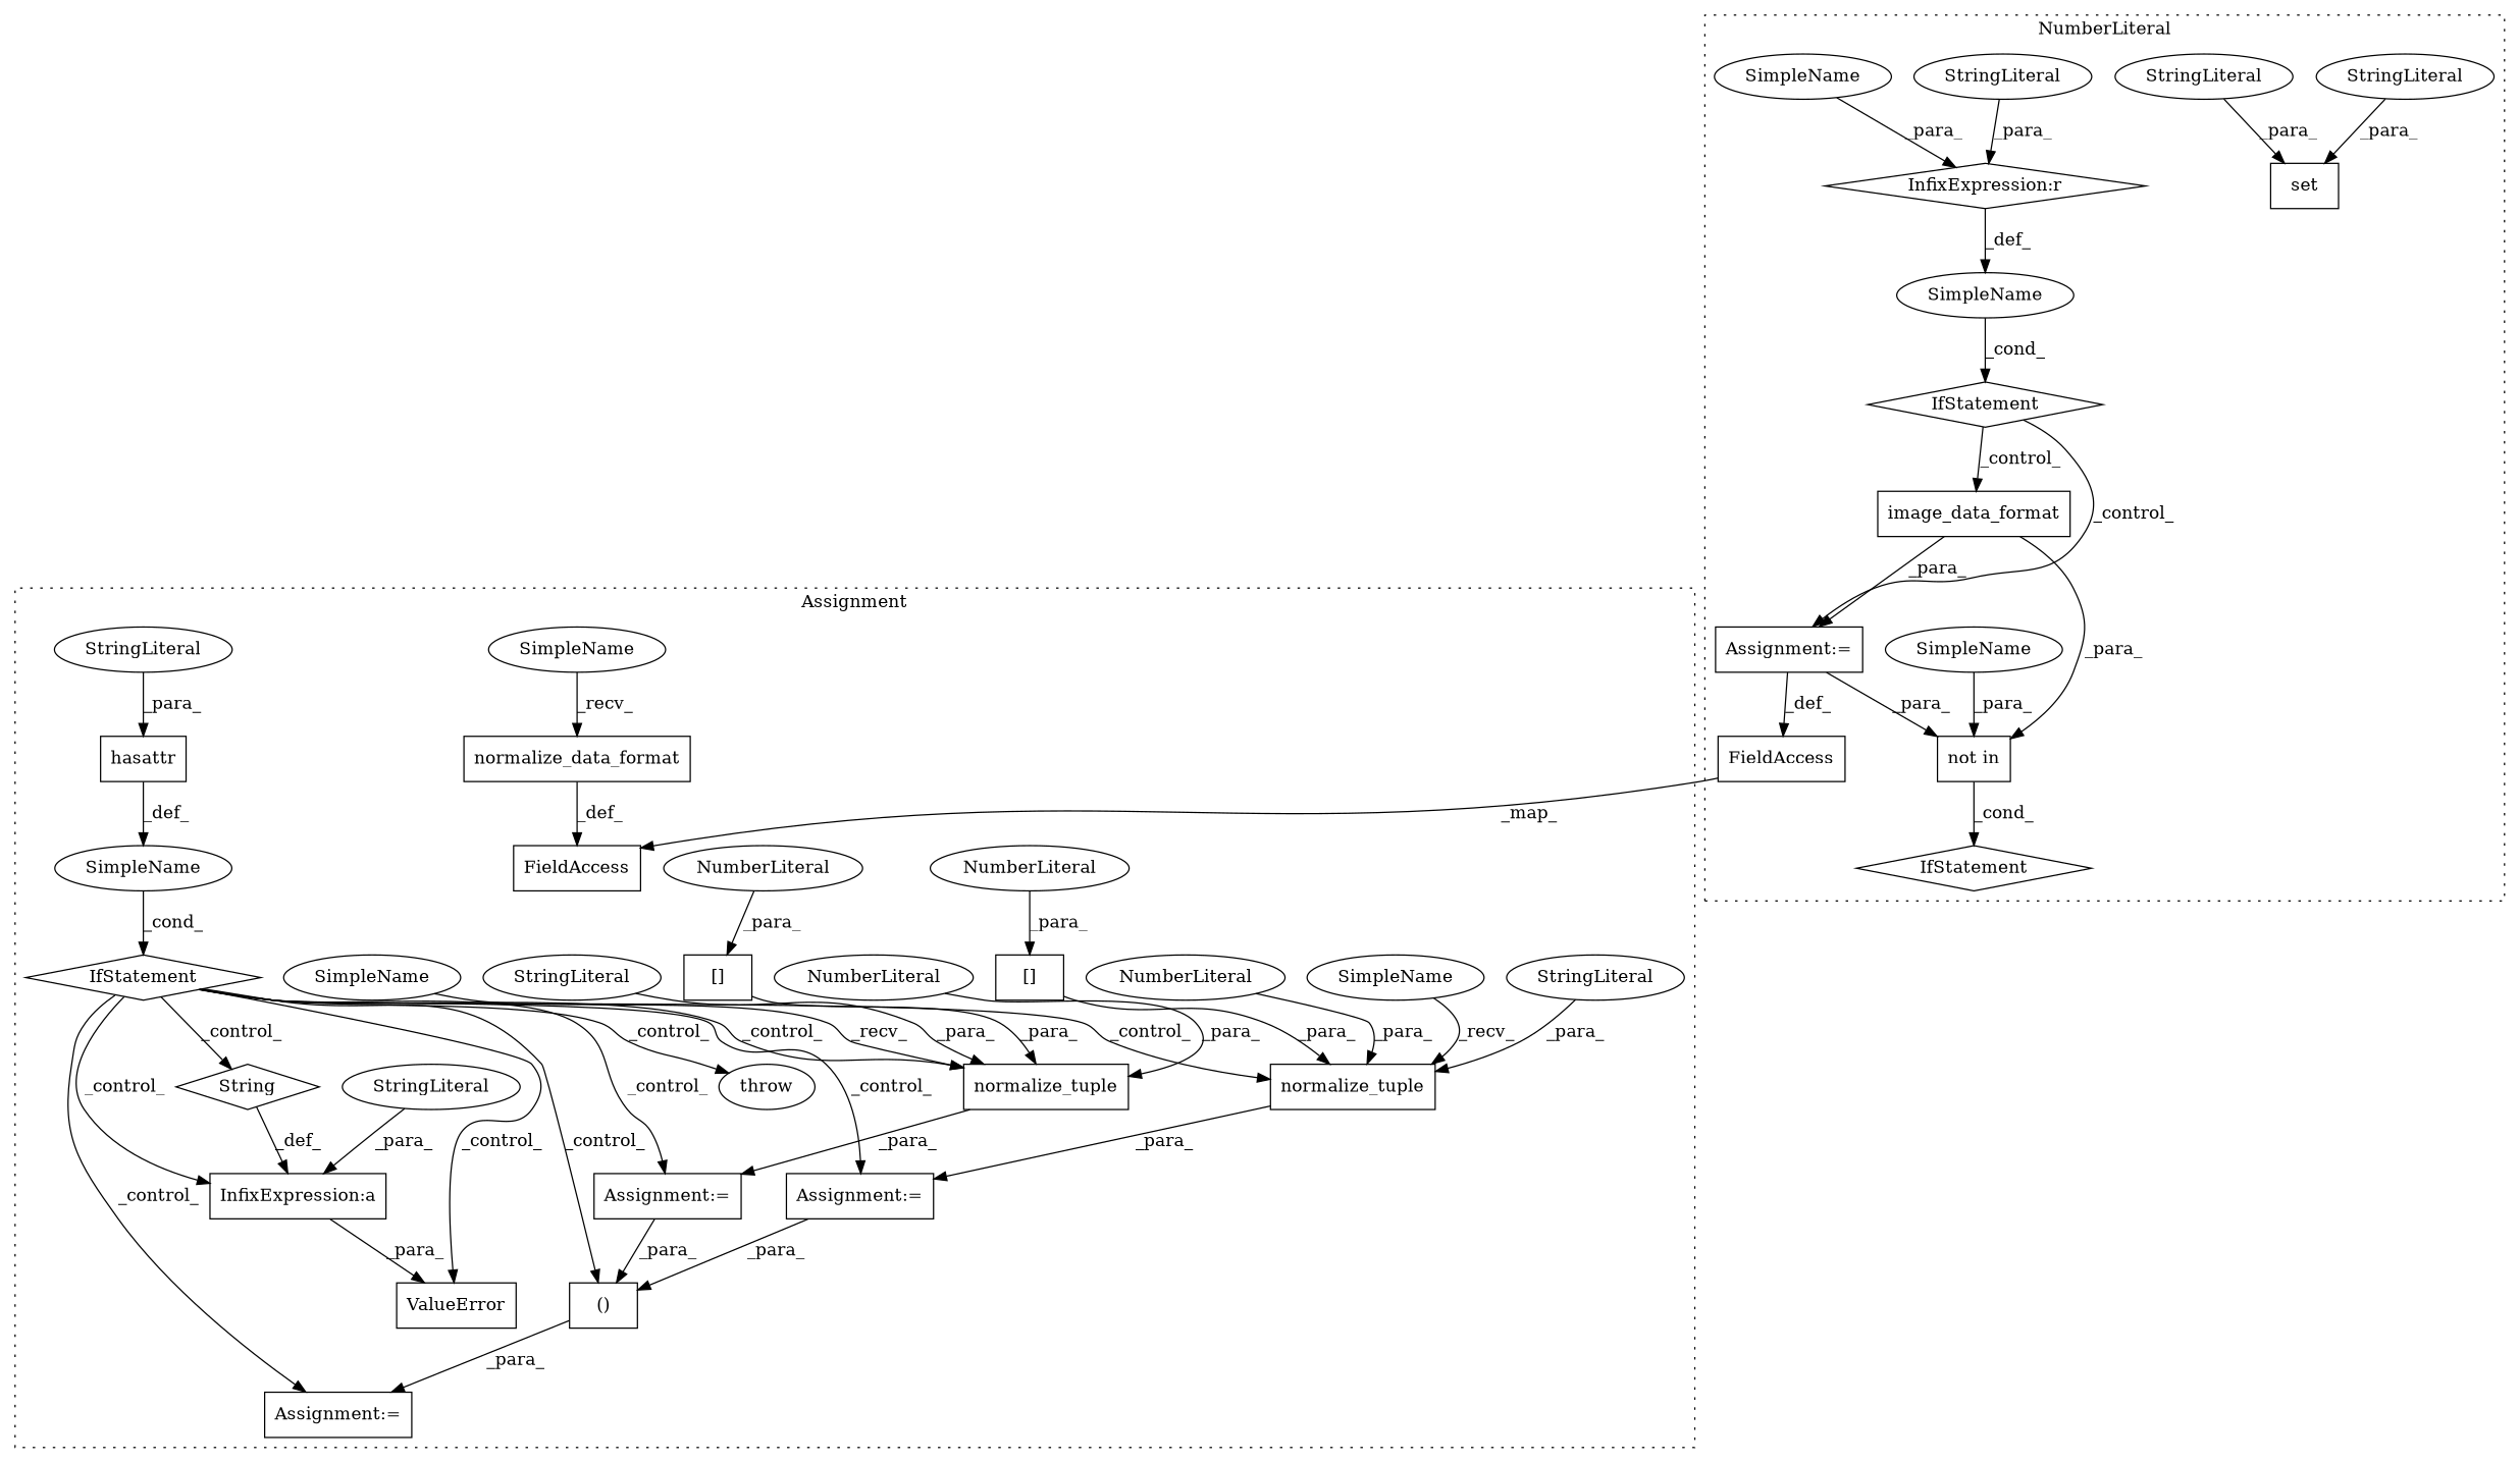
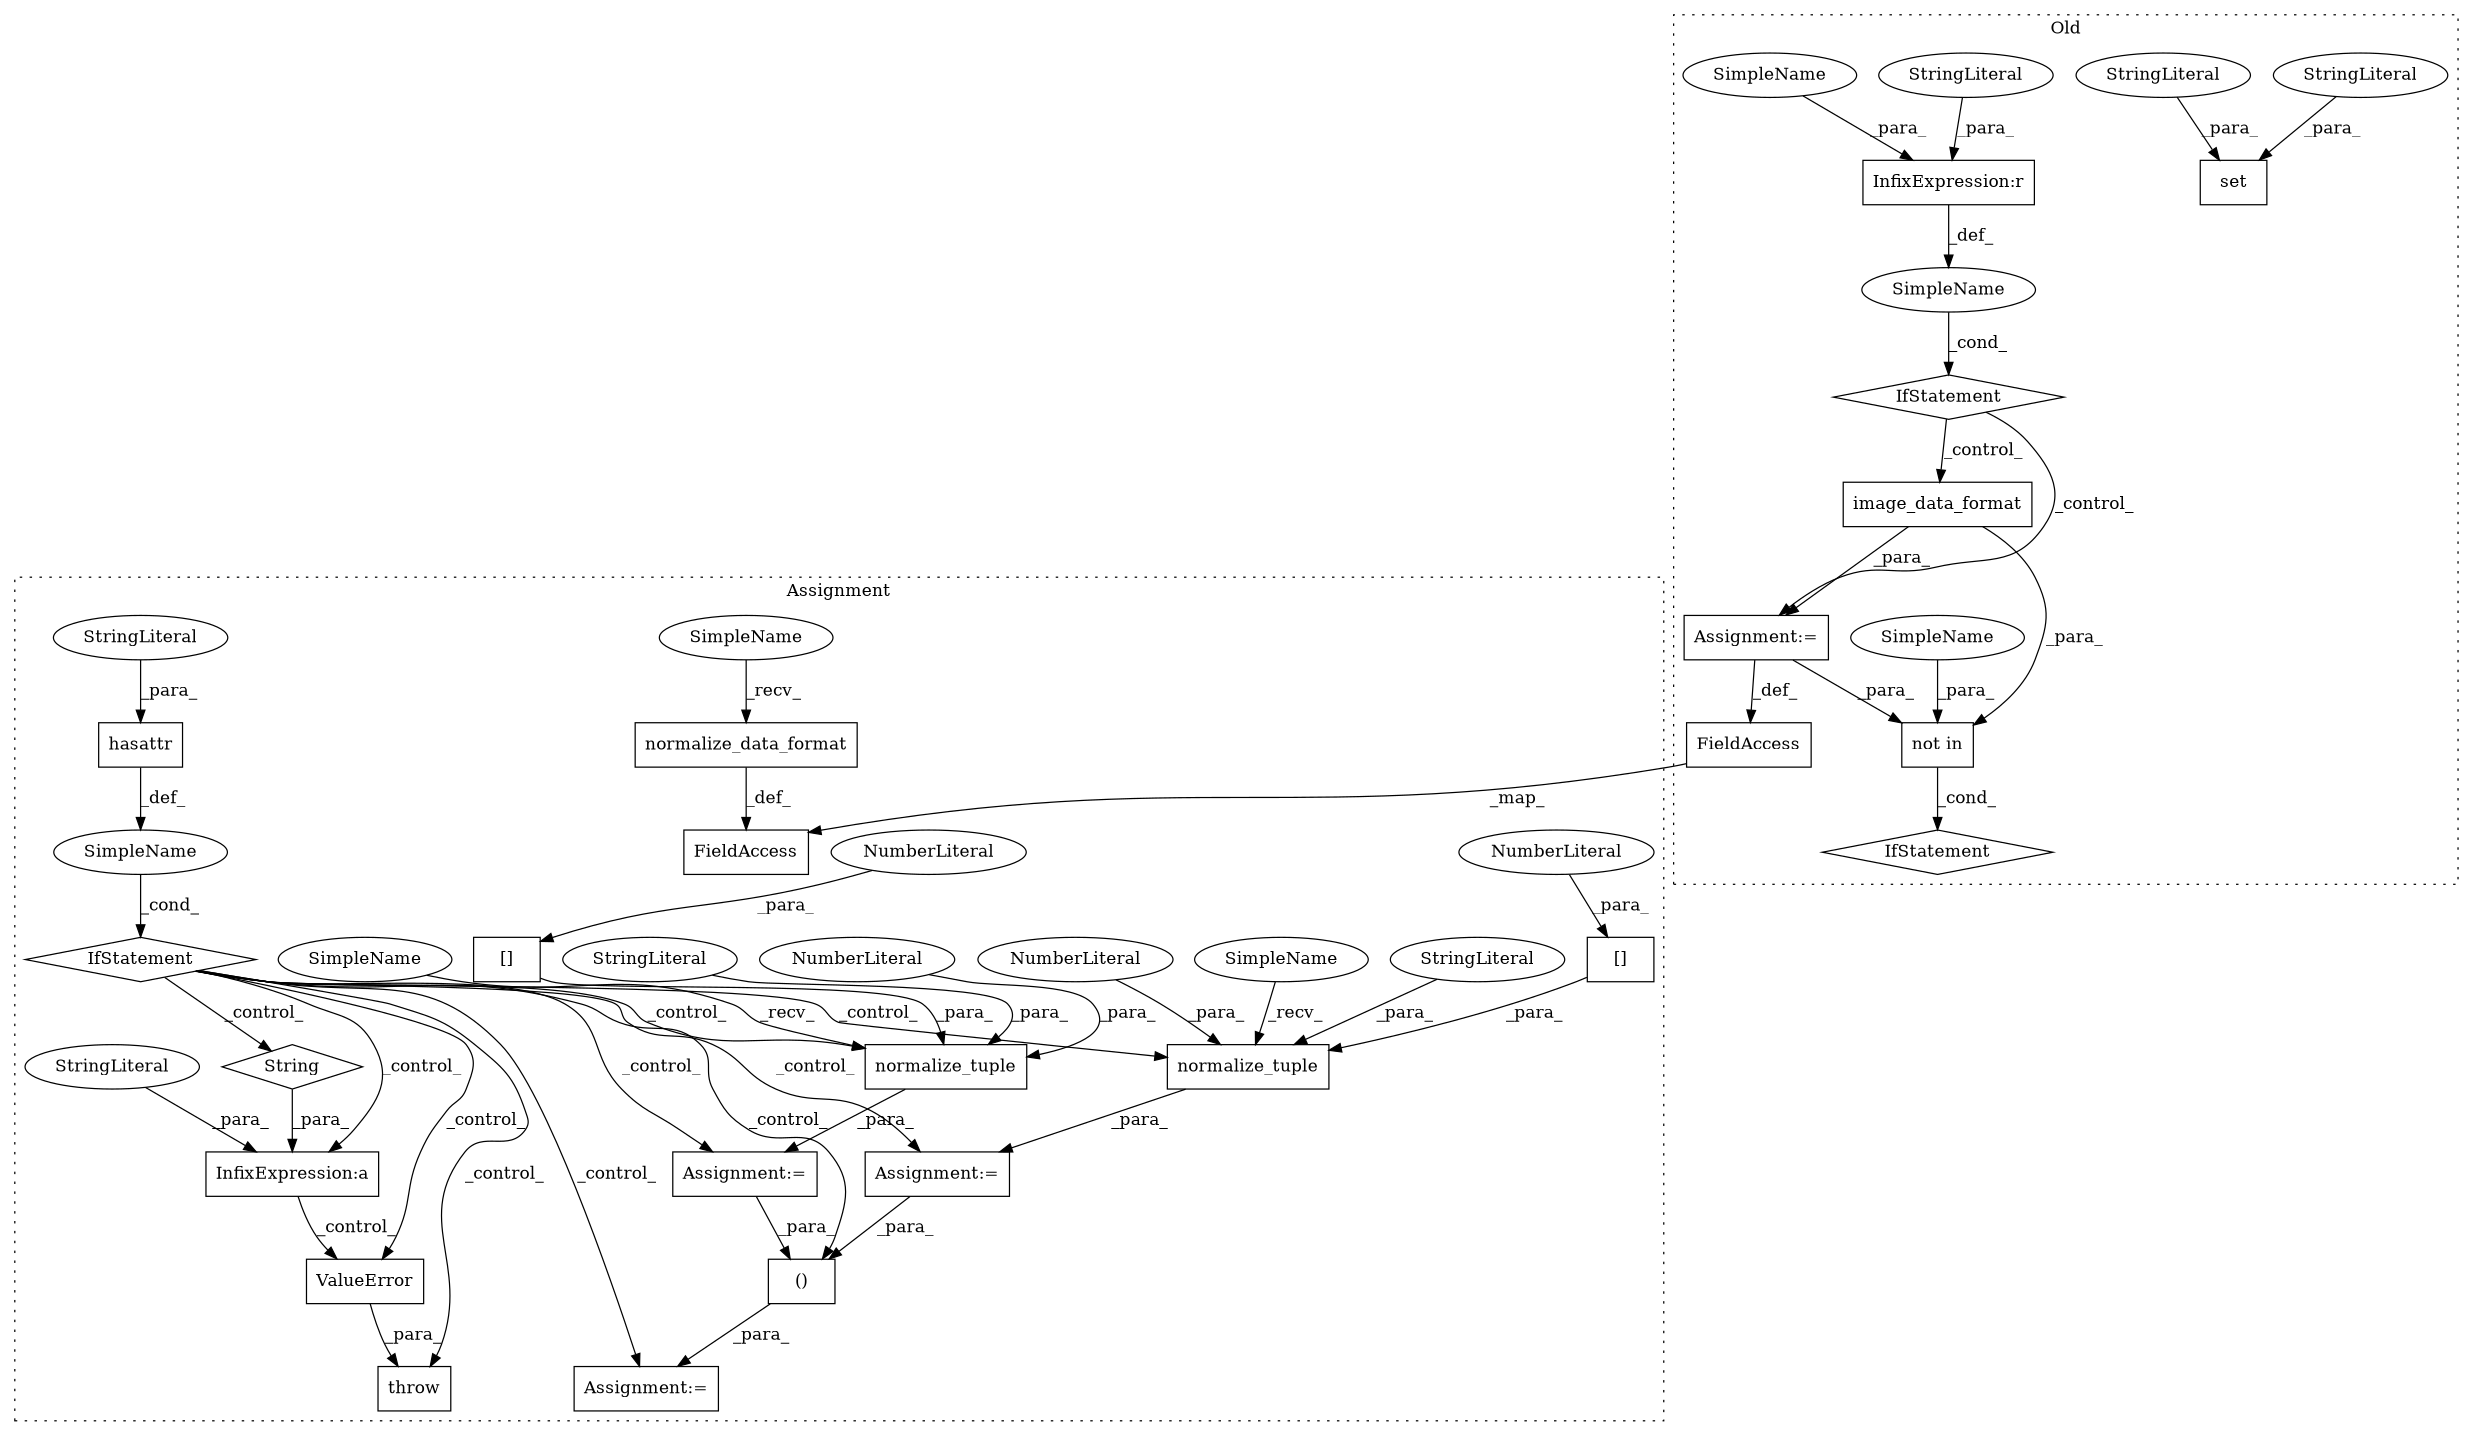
  digraph {
    node [a=32 l=1 shape=box]
    n1 [a=108 l=56 label="not in" s=38484]
    n2 [a=25 l="8,2" label=IfStatement s="38476,38540" shape=diamond]
-   n3 [a=27 l=4 label="InfixExpression:r" s=38369 shape=diamond]
+   n3 [a=27 l=4 label="InfixExpression:r" s=38369]
    n4 [a=25 l="4,2" label=IfStatement s="38354,38382" shape=diamond]
    n5 [a=42 label=SimpleName shape=ellipse l=""]
    n6 [l=19 label=image_data_format s=38412]
    n7 [l="4,1" label=set s="38503,38539"]
    n8 [a=45 l=16 label=StringLiteral s=38523 shape=ellipse]
    n9 [a=45 l=15 label=StringLiteral s=38507 shape=ellipse]
    n10 [a=45 l=9 label=StringLiteral s=38373 shape=ellipse]
    n11 [a=7 label="Assignment:=" s=38403]
    n12 [a=22 l=16 label=FieldAccess s=38645]
    n13 [a=42 l=11 label=SimpleName s=38358 shape=ellipse]
    n14 [a=42 l=11 label=SimpleName s=38484 shape=ellipse]
    n15 [l="7,1" label=String s="26031,26045" shape=diamond]
    n16 [a=25 l="4,2" label=IfStatement s="25283,25313" shape=diamond]
    n17 [a=42 label=SimpleName shape=ellipse l=""]
    n18 [a=27 l=3 label="InfixExpression:a" s=26028]
    n19 [a=45 l=258 label=StringLiteral s=25770 shape=ellipse]
-   n20 [a=53 l=6 label=throw s=25753 shape=ellipse]
+   n20 [a=53 l=6 label=throw s=25753]
    n21 [a=106 l=62 label="()" s=25668]
    n22 [l="16,1" label=normalize_tuple s="25420,25471"]
    n23 [a=2 l="8,1" label="[]" s="25436,25445"]
    n24 [a=34 label=NumberLiteral s=25447 shape=ellipse]
    n25 [a=34 label=NumberLiteral s=25444 shape=ellipse]
    n26 [l="16,1" label=normalize_tuple s="25588,25639"]
    n27 [a=34 label=NumberLiteral s=25615 shape=ellipse]
    n28 [a=2 l="8,1" label="[]" s="25604,25613"]
    n29 [a=34 label=NumberLiteral s=25612 shape=ellipse]
    n30 [a=45 l=22 label=StringLiteral s=25617 shape=ellipse]
    n31 [a=45 l=22 label=StringLiteral s=25449 shape=ellipse]
    n32 [l="11,1" label=ValueError s="25759,26046"]
    n33 [l="8,1" label=hasattr s="25287,25312"]
    n34 [a=45 l=9 label=StringLiteral s=25303 shape=ellipse]
    n35 [a=7 label="Assignment:=" s=25576]
    n36 [a=7 label="Assignment:=" s=25408]
    n37 [a=7 l=8 label="Assignment:=" s=25660]
    n38 [l="22,1" label=normalize_data_format s="25042,25075"]
    n39 [a=22 l=16 label=FieldAccess s=25014]
    n40 [a=42 l=10 label=SimpleName s=25409 shape=ellipse]
    n41 [a=42 l=10 label=SimpleName s=25577 shape=ellipse]
    n42 [a=42 l=10 label=SimpleName s=25031 shape=ellipse]
    subgraph cluster_1 {
-     label=NumberLiteral
+     label=Old
      style=dotted
      n1
      n2
      n3
      n4
      n5
      n6
      n7
      n8
      n9
      n10
      n11
      n12
      n13
      n14
    }
    subgraph cluster_2 {
      label=Assignment
      style=dotted
      n15
      n16
      n17
      n18
      n19
      n20
      n21
      n22
      n23
      n24
      n25
      n26
      n27
      n28
      n29
      n30
      n31
      n32
      n33
      n34
      n35
      n36
      n37
      n38
      n39
      n40
      n41
      n42
    }
    n1 -> n2 [label=_cond_]
    n3 -> n5 [label=_def_]
    n4 -> n6 [label=_control_]
    n4 -> n11 [label=_control_]
    n5 -> n4 [label=_cond_]
    n6 -> n1 [label=_para_]
    n6 -> n11 [label=_para_]
    n8 -> n7 [label=_para_]
    n9 -> n7 [label=_para_]
    n10 -> n3 [label=_para_]
    n11 -> n1 [label=_para_]
    n11 -> n12 [label=_def_]
    n12 -> n39 [label=_map_]
    n13 -> n3 [label=_para_]
    n14 -> n1 [label=_para_]
-   n15 -> n18 [label=_def_]
+   n15 -> n18 [label=_para_]
    n16 -> n15 [label=_control_]
    n16 -> n18 [label=_control_]
    n16 -> n20 [label=_control_]
    n16 -> n21 [label=_control_]
    n16 -> n22 [label=_control_]
    n16 -> n26 [label=_control_]
    n16 -> n32 [label=_control_]
    n16 -> n35 [label=_control_]
    n16 -> n36 [label=_control_]
    n16 -> n37 [label=_control_]
    n17 -> n16 [label=_cond_]
-   n18 -> n32 [label=_para_]
+   n18 -> n32 [label=_control_]
    n19 -> n18 [label=_para_]
    n21 -> n37 [label=_para_]
    n22 -> n36 [label=_para_]
    n23 -> n22 [label=_para_]
    n24 -> n22 [label=_para_]
    n25 -> n23 [label=_para_]
    n26 -> n35 [label=_para_]
    n27 -> n26 [label=_para_]
    n28 -> n26 [label=_para_]
    n29 -> n28 [label=_para_]
    n30 -> n26 [label=_para_]
    n31 -> n22 [label=_para_]
+   n32 -> n20 [label=_para_]
    n33 -> n17 [label=_def_]
    n34 -> n33 [label=_para_]
    n35 -> n21 [label=_para_]
    n36 -> n21 [label=_para_]
    n38 -> n39 [label=_def_]
    n40 -> n22 [label=_recv_]
    n41 -> n26 [label=_recv_]
    n42 -> n38 [label=_recv_]
  }
